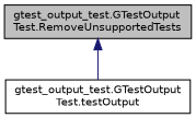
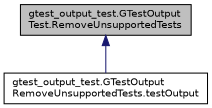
  digraph {
    rankdir=TB
    node [color=black fontname=Helvetica fontsize=10 shape=record style=filled]
    n1 [fillcolor=grey75 fontcolor=black height=0.2 label="gtest_output_test.GTestOutput\lTest.RemoveUnsupportedTests" width=0.4]
-   n2 [fillcolor=white height=0.2 label="gtest_output_test.GTestOutput\lTest.testOutput" width=0.4]
+   n2 [fillcolor=white height=0.2 label="gtest_output_test.GTestOutput\lRemoveUnsupportedTests.testOutput" width=0.4]
    n1 -> n2 [color=midnightblue dir=back fontname=Helvetica fontsize=10 labelfontname=Helvetica labelfontsize=10 style=solid]
  }
